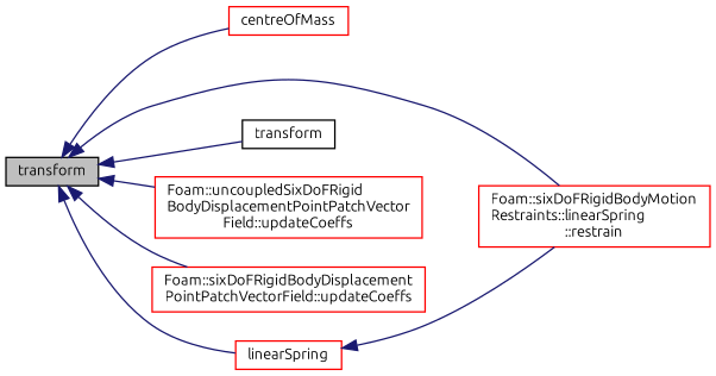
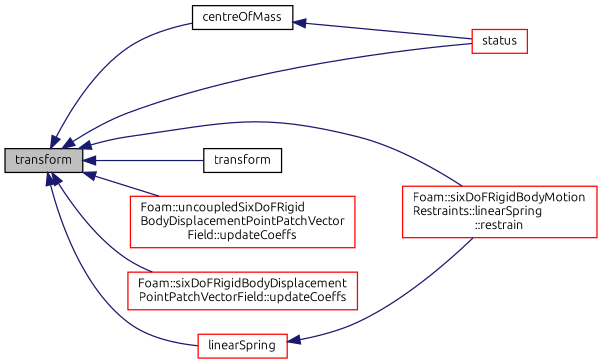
  digraph {
    fontname=Ubuntu
    rankdir=LR
    node [color=red fontname=Ubuntu fontsize=10 shape=record]
    edge [color=midnightblue dir=back fontname=Ubuntu fontsize=10 labelfontname=Helvetica labelfontsize=10 style=solid]
    n1 [color=black fillcolor=grey75 fontcolor=black height=0.2 label=transform style=filled width=0.4]
-   n2 [height=0.2 label=centreOfMass width=0.4]
+   n2 [color=black height=0.2 label=centreOfMass width=0.4]
+   n3 [height=0.2 label=status width=0.4]
    n4 [height=0.2 label="Foam::sixDoFRigidBodyMotion\lRestraints::linearSpring\l::restrain" width=0.4]
    n5 [color=black height=0.2 label=transform width=0.4]
    n6 [height=0.2 label="Foam::uncoupledSixDoFRigid\lBodyDisplacementPointPatchVector\lField::updateCoeffs" width=0.4]
    n7 [height=0.2 label="Foam::sixDoFRigidBodyDisplacement\lPointPatchVectorField::updateCoeffs" width=0.4]
    n8 [height=0.2 label=linearSpring width=0.4]
    n1 -> n2
+   n1 -> n3
    n1 -> n4
    n1 -> n5
    n1 -> n6
    n1 -> n7
    n1 -> n8
+   n2 -> n3
    n8 -> n4
  }
